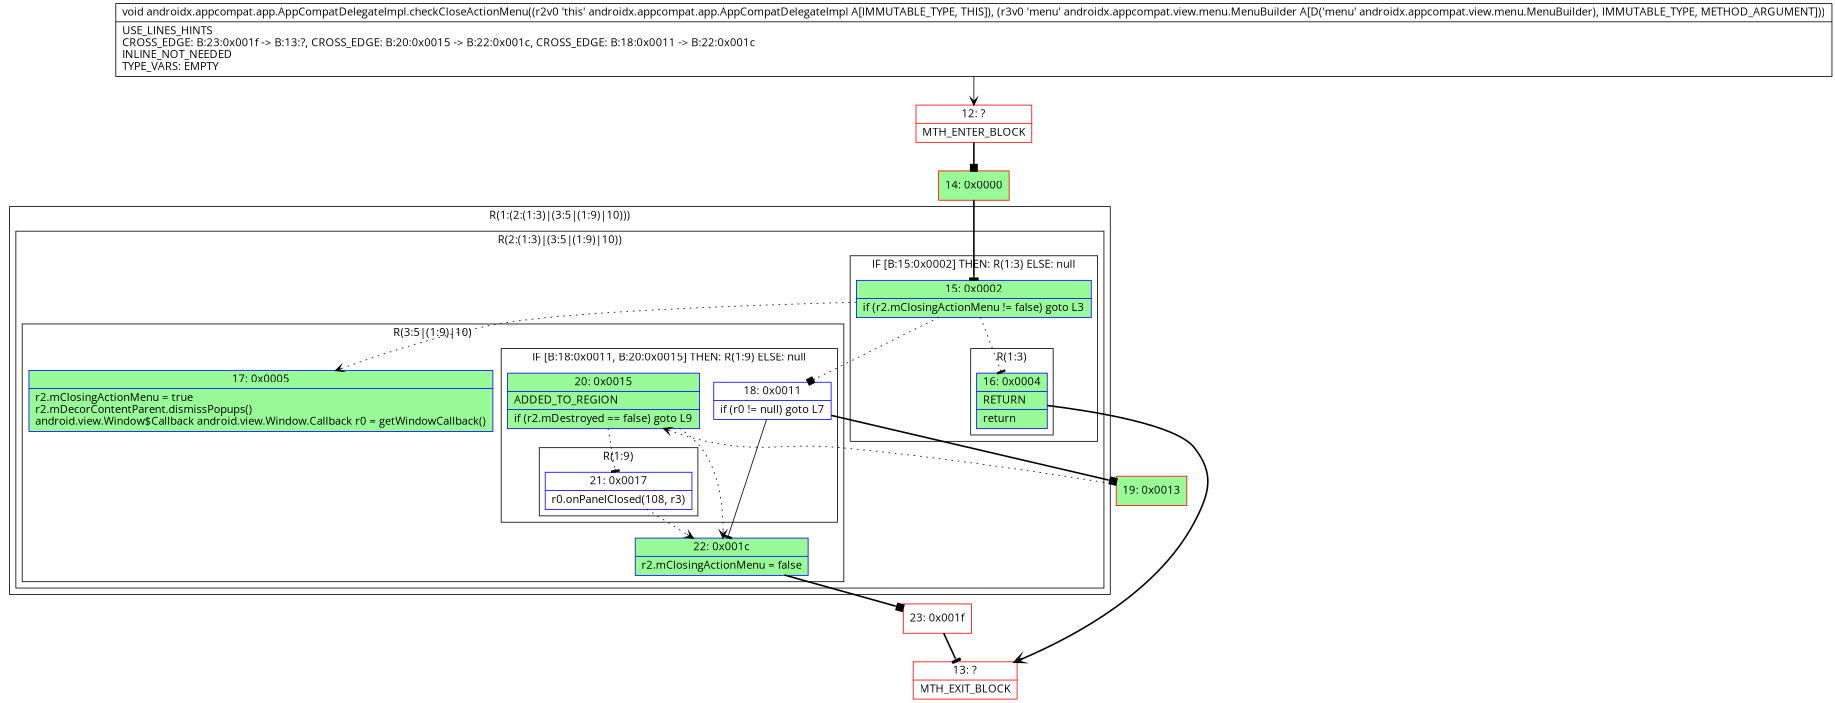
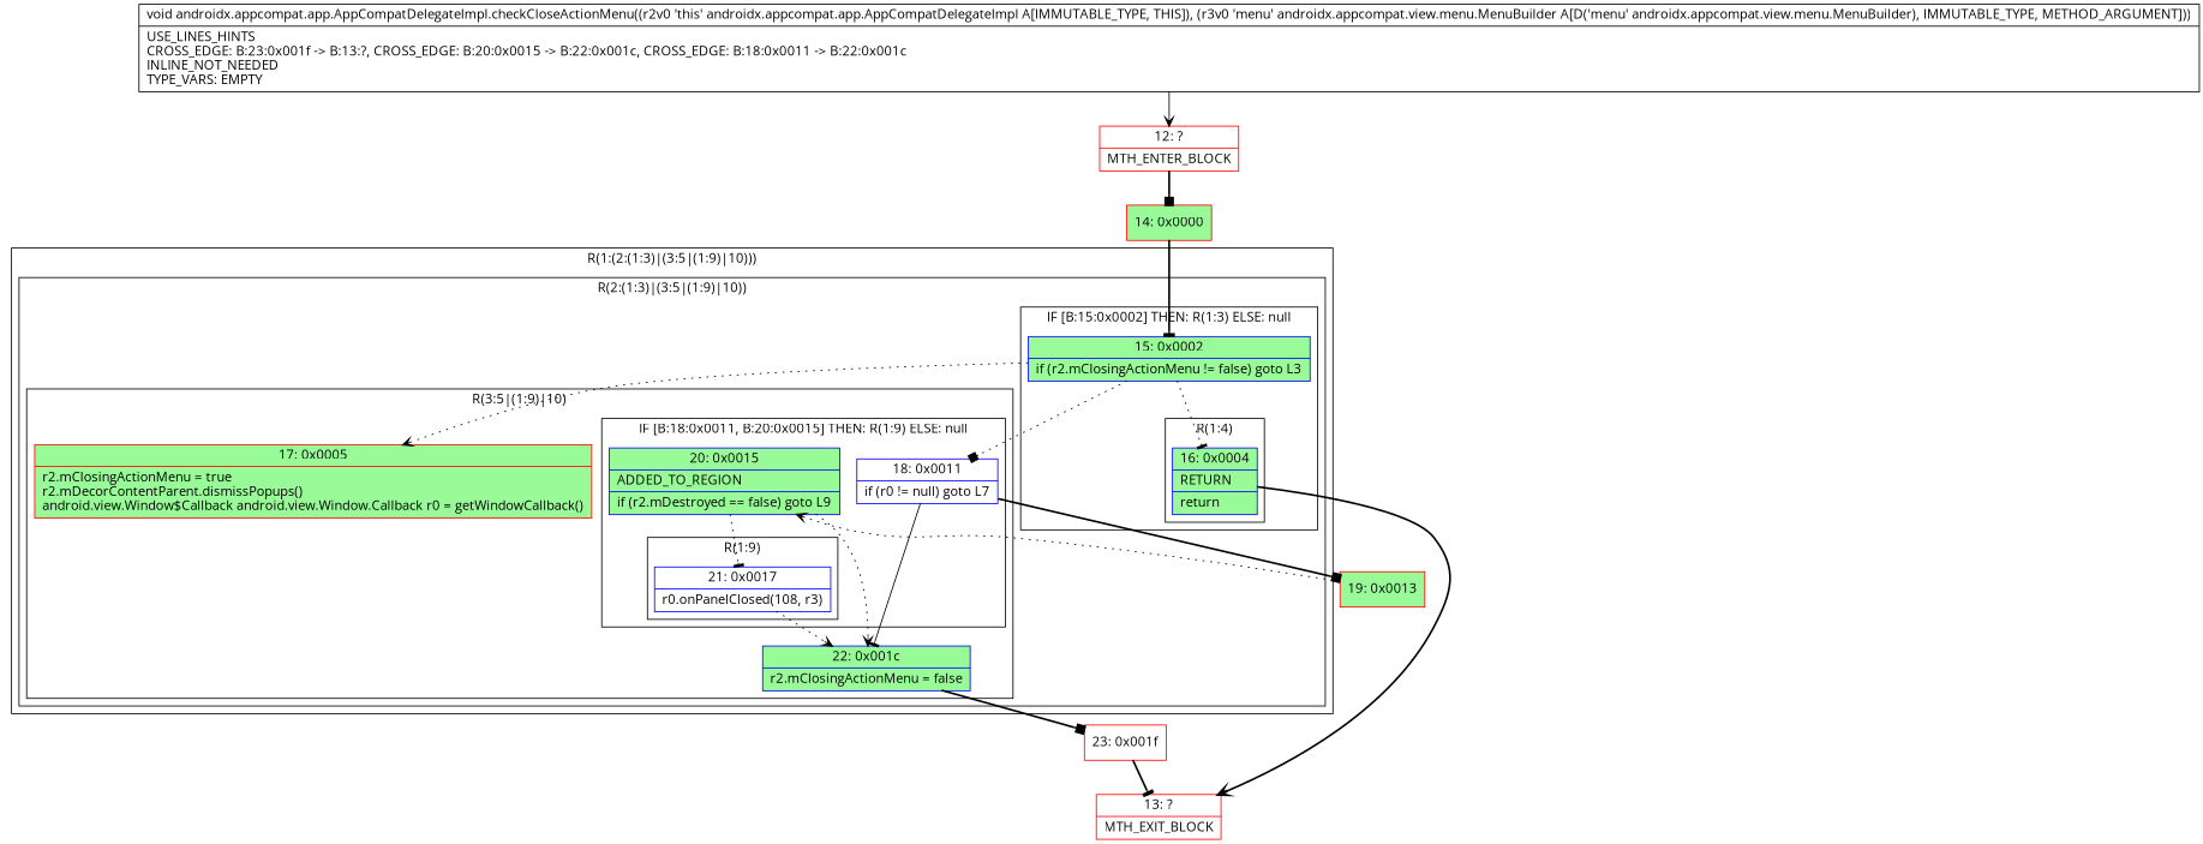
  digraph {
    fontname="Open Sans"
    node [color=blue fillcolor=palegreen fontname="Open Sans" shape=record style=filled]
    edge [arrowhead=vee fontname="Open Sans" style=dotted]
    n1 [label="{16\:\ 0x0004|RETURN\l|return\l}"]
    n2 [label="{15\:\ 0x0002|if (r2.mClosingActionMenu != false) goto L3\l}"]
    n3 [fillcolor=white label="{21\:\ 0x0017|r0.onPanelClosed(108, r3)\l}"]
    n4 [fillcolor=white label="{18\:\ 0x0011|if (r0 != null) goto L7\l}"]
    n5 [label="{20\:\ 0x0015|ADDED_TO_REGION\l|if (r2.mDestroyed == false) goto L9\l}"]
-   n6 [label="{17\:\ 0x0005|r2.mClosingActionMenu = true\lr2.mDecorContentParent.dismissPopups()\landroid.view.Window$Callback android.view.Window.Callback r0 = getWindowCallback()\l}"]
+   n6 [color=red label="{17\:\ 0x0005|r2.mClosingActionMenu = true\lr2.mDecorContentParent.dismissPopups()\landroid.view.Window$Callback android.view.Window.Callback r0 = getWindowCallback()\l}"]
    n7 [label="{22\:\ 0x001c|r2.mClosingActionMenu = false\l}"]
    n8 [color=red fillcolor=white label="{13\:\ ?|MTH_EXIT_BLOCK\l}"]
    n9 [color=red label="{19\:\ 0x0013}"]
    n10 [color=red fillcolor=white label="{23\:\ 0x001f}"]
    n11 [color=red fillcolor=white label="{12\:\ ?|MTH_ENTER_BLOCK\l}"]
    n12 [color=red label="{14\:\ 0x0000}"]
    n13 [fillcolor=white label="{void androidx.appcompat.app.AppCompatDelegateImpl.checkCloseActionMenu((r2v0 'this' androidx.appcompat.app.AppCompatDelegateImpl A[IMMUTABLE_TYPE, THIS]), (r3v0 'menu' androidx.appcompat.view.menu.MenuBuilder A[D('menu' androidx.appcompat.view.menu.MenuBuilder), IMMUTABLE_TYPE, METHOD_ARGUMENT]))  | USE_LINES_HINTS\lCROSS_EDGE: B:23:0x001f \-\> B:13:?, CROSS_EDGE: B:20:0x0015 \-\> B:22:0x001c, CROSS_EDGE: B:18:0x0011 \-\> B:22:0x001c\lINLINE_NOT_NEEDED\lTYPE_VARS: EMPTY\l}" color=""]
    subgraph cluster_1 {
      label="R(1:(2:(1:3)|(3:5|(1:9)|10)))"
      subgraph cluster_2 {
        label="R(2:(1:3)|(3:5|(1:9)|10))"
        subgraph cluster_3 {
          label="IF [B:15:0x0002] THEN: R(1:3) ELSE: null"
          n2
          subgraph cluster_4 {
-           label="R(1:3)"
+           label="R(1:4)"
            n1
          }
        }
        subgraph cluster_5 {
          label="R(3:5|(1:9)|10)"
          n6
          n7
          subgraph cluster_6 {
            label="IF [B:18:0x0011, B:20:0x0015] THEN: R(1:9) ELSE: null"
            n4
            n5
            subgraph cluster_7 {
              label="R(1:9)"
              n3
            }
          }
        }
      }
    }
    n1 -> n8 [style=bold]
    n2 -> n1 [arrowhead=tee]
    n2 -> n4 [arrowhead=box]
    n2 -> n6
    n3 -> n7
    n4 -> n7 [arrowhead=tee style=solid]
    n4 -> n9 [arrowhead=box style=bold]
    n5 -> n3 [arrowhead=tee]
    n5 -> n7
    n7 -> n10 [arrowhead=box style=bold]
    n9 -> n5
    n10 -> n8 [arrowhead=tee style=bold]
    n11 -> n12 [arrowhead=box style=bold]
    n12 -> n2 [arrowhead=tee style=bold]
    n13 -> n11 [style=solid]
  }
